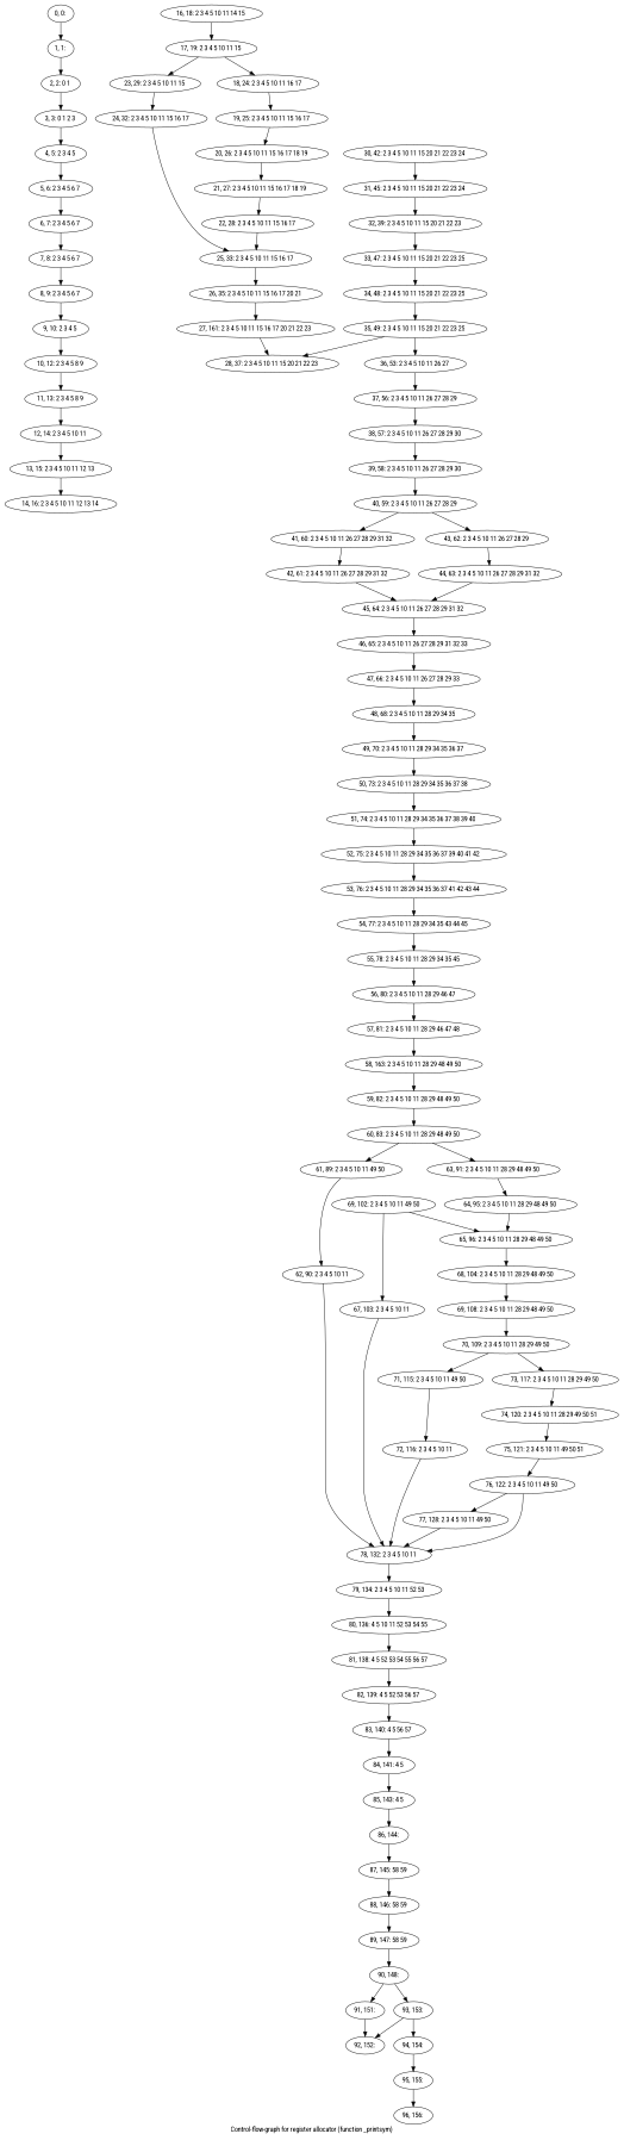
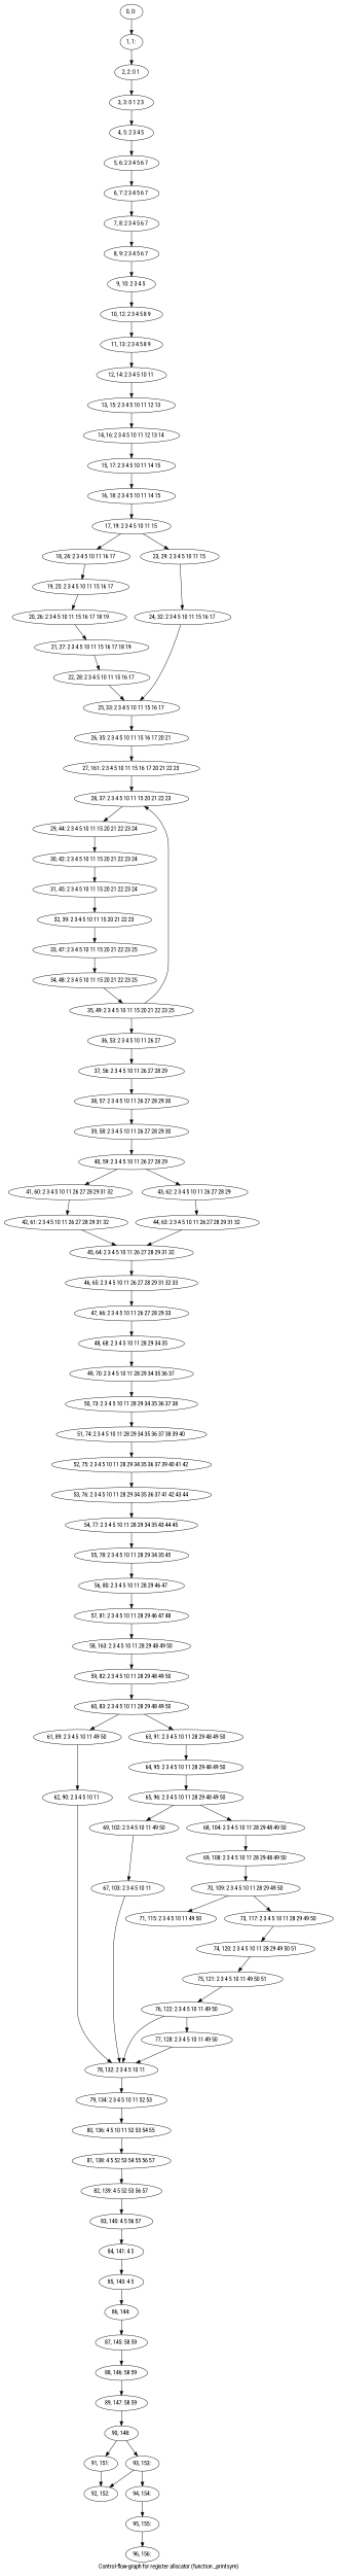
  digraph {
    fontname="Roboto Condensed"
    label="Control-flow-graph for register allocator (function _printsym)"
    node [fontname="Roboto Condensed"]
    edge [fontname="Roboto Condensed"]
    n1 [label="0, 0: "]
    n2 [label="1, 1: "]
    n3 [label="2, 2: 0 1 "]
    n4 [label="3, 3: 0 1 2 3 "]
    n5 [label="4, 5: 2 3 4 5 "]
    n6 [label="5, 6: 2 3 4 5 6 7 "]
    n7 [label="6, 7: 2 3 4 5 6 7 "]
    n8 [label="7, 8: 2 3 4 5 6 7 "]
    n9 [label="8, 9: 2 3 4 5 6 7 "]
    n10 [label="9, 10: 2 3 4 5 "]
    n11 [label="10, 12: 2 3 4 5 8 9 "]
    n12 [label="11, 13: 2 3 4 5 8 9 "]
    n13 [label="12, 14: 2 3 4 5 10 11 "]
    n14 [label="13, 15: 2 3 4 5 10 11 12 13 "]
    n15 [label="14, 16: 2 3 4 5 10 11 12 13 14 "]
+   n16 [label="15, 17: 2 3 4 5 10 11 14 15 "]
    n17 [label="16, 18: 2 3 4 5 10 11 14 15 "]
    n18 [label="17, 19: 2 3 4 5 10 11 15 "]
    n19 [label="18, 24: 2 3 4 5 10 11 16 17 "]
    n20 [label="23, 29: 2 3 4 5 10 11 15 "]
    n21 [label="19, 25: 2 3 4 5 10 11 15 16 17 "]
    n22 [label="24, 32: 2 3 4 5 10 11 15 16 17 "]
    n23 [label="20, 26: 2 3 4 5 10 11 15 16 17 18 19 "]
    n24 [label="21, 27: 2 3 4 5 10 11 15 16 17 18 19 "]
    n25 [label="22, 28: 2 3 4 5 10 11 15 16 17 "]
    n26 [label="25, 33: 2 3 4 5 10 11 15 16 17 "]
    n27 [label="26, 35: 2 3 4 5 10 11 15 16 17 20 21 "]
    n28 [label="27, 161: 2 3 4 5 10 11 15 16 17 20 21 22 23 "]
    n29 [label="28, 37: 2 3 4 5 10 11 15 20 21 22 23 "]
+   n30 [label="29, 44: 2 3 4 5 10 11 15 20 21 22 23 24 "]
    n31 [label="30, 42: 2 3 4 5 10 11 15 20 21 22 23 24 "]
    n32 [label="31, 45: 2 3 4 5 10 11 15 20 21 22 23 24 "]
    n33 [label="32, 39: 2 3 4 5 10 11 15 20 21 22 23 "]
    n34 [label="33, 47: 2 3 4 5 10 11 15 20 21 22 23 25 "]
    n35 [label="34, 48: 2 3 4 5 10 11 15 20 21 22 23 25 "]
    n36 [label="35, 49: 2 3 4 5 10 11 15 20 21 22 23 25 "]
    n37 [label="36, 53: 2 3 4 5 10 11 26 27 "]
    n38 [label="37, 56: 2 3 4 5 10 11 26 27 28 29 "]
    n39 [label="38, 57: 2 3 4 5 10 11 26 27 28 29 30 "]
    n40 [label="39, 58: 2 3 4 5 10 11 26 27 28 29 30 "]
    n41 [label="40, 59: 2 3 4 5 10 11 26 27 28 29 "]
    n42 [label="41, 60: 2 3 4 5 10 11 26 27 28 29 31 32 "]
    n43 [label="43, 62: 2 3 4 5 10 11 26 27 28 29 "]
    n44 [label="42, 61: 2 3 4 5 10 11 26 27 28 29 31 32 "]
    n45 [label="44, 63: 2 3 4 5 10 11 26 27 28 29 31 32 "]
    n46 [label="45, 64: 2 3 4 5 10 11 26 27 28 29 31 32 "]
    n47 [label="46, 65: 2 3 4 5 10 11 26 27 28 29 31 32 33 "]
    n48 [label="47, 66: 2 3 4 5 10 11 26 27 28 29 33 "]
    n49 [label="48, 68: 2 3 4 5 10 11 28 29 34 35 "]
    n50 [label="49, 70: 2 3 4 5 10 11 28 29 34 35 36 37 "]
    n51 [label="50, 73: 2 3 4 5 10 11 28 29 34 35 36 37 38 "]
    n52 [label="51, 74: 2 3 4 5 10 11 28 29 34 35 36 37 38 39 40 "]
    n53 [label="52, 75: 2 3 4 5 10 11 28 29 34 35 36 37 39 40 41 42 "]
    n54 [label="53, 76: 2 3 4 5 10 11 28 29 34 35 36 37 41 42 43 44 "]
    n55 [label="54, 77: 2 3 4 5 10 11 28 29 34 35 43 44 45 "]
    n56 [label="55, 78: 2 3 4 5 10 11 28 29 34 35 45 "]
    n57 [label="56, 80: 2 3 4 5 10 11 28 29 46 47 "]
    n58 [label="57, 81: 2 3 4 5 10 11 28 29 46 47 48 "]
    n59 [label="58, 163: 2 3 4 5 10 11 28 29 48 49 50 "]
    n60 [label="59, 82: 2 3 4 5 10 11 28 29 48 49 50 "]
    n61 [label="60, 83: 2 3 4 5 10 11 28 29 48 49 50 "]
    n62 [label="61, 89: 2 3 4 5 10 11 49 50 "]
    n63 [label="63, 91: 2 3 4 5 10 11 28 29 48 49 50 "]
    n64 [label="62, 90: 2 3 4 5 10 11 "]
    n65 [label="64, 95: 2 3 4 5 10 11 28 29 48 49 50 "]
    n66 [label="78, 132: 2 3 4 5 10 11 "]
    n67 [label="79, 134: 2 3 4 5 10 11 52 53 "]
    n68 [label="65, 96: 2 3 4 5 10 11 28 29 48 49 50 "]
    n69 [label="69, 102: 2 3 4 5 10 11 49 50"]
    n70 [label="68, 104: 2 3 4 5 10 11 28 29 48 49 50 "]
    n71 [label="67, 103: 2 3 4 5 10 11 "]
    n72 [label="69, 108: 2 3 4 5 10 11 28 29 48 49 50 "]
    n73 [label="70, 109: 2 3 4 5 10 11 28 29 49 50 "]
    n74 [label="71, 115: 2 3 4 5 10 11 49 50 "]
    n75 [label="73, 117: 2 3 4 5 10 11 28 29 49 50 "]
-   n76 [label="72, 116: 2 3 4 5 10 11 "]
    n77 [label="74, 120: 2 3 4 5 10 11 28 29 49 50 51 "]
    n78 [label="75, 121: 2 3 4 5 10 11 49 50 51 "]
    n79 [label="76, 122: 2 3 4 5 10 11 49 50 "]
    n80 [label="77, 128: 2 3 4 5 10 11 49 50 "]
    n81 [label="80, 136: 4 5 10 11 52 53 54 55 "]
    n82 [label="81, 138: 4 5 52 53 54 55 56 57 "]
    n83 [label="82, 139: 4 5 52 53 56 57 "]
    n84 [label="83, 140: 4 5 56 57 "]
    n85 [label="84, 141: 4 5 "]
    n86 [label="85, 143: 4 5 "]
    n87 [label="86, 144: "]
    n88 [label="87, 145: 58 59 "]
    n89 [label="88, 146: 58 59 "]
    n90 [label="89, 147: 58 59 "]
    n91 [label="90, 148: "]
    n92 [label="91, 151: "]
    n93 [label="93, 153: "]
    n94 [label="92, 152: "]
    n95 [label="94, 154: "]
    n96 [label="95, 155: "]
    n97 [label="96, 156: "]
    n1 -> n2
    n2 -> n3
    n3 -> n4
    n4 -> n5
    n5 -> n6
    n6 -> n7
    n7 -> n8
    n8 -> n9
    n9 -> n10
    n10 -> n11
    n11 -> n12
    n12 -> n13
    n13 -> n14
    n14 -> n15
+   n15 -> n16
+   n16 -> n17
    n17 -> n18
    n18 -> n19
    n18 -> n20
    n19 -> n21
    n20 -> n22
    n21 -> n23
    n22 -> n26
    n23 -> n24
    n24 -> n25
    n25 -> n26
    n26 -> n27
    n27 -> n28
    n28 -> n29
+   n29 -> n30
+   n30 -> n31
    n31 -> n32
    n32 -> n33
    n33 -> n34
    n34 -> n35
    n35 -> n36
    n36 -> n29
    n36 -> n37
    n37 -> n38
    n38 -> n39
    n39 -> n40
    n40 -> n41
    n41 -> n42
    n41 -> n43
    n42 -> n44
    n43 -> n45
    n44 -> n46
    n45 -> n46
    n46 -> n47
    n47 -> n48
    n48 -> n49
    n49 -> n50
    n50 -> n51
    n51 -> n52
    n52 -> n53
    n53 -> n54
    n54 -> n55
    n55 -> n56
    n56 -> n57
    n57 -> n58
    n58 -> n59
    n59 -> n60
    n60 -> n61
    n61 -> n62
    n61 -> n63
    n62 -> n64
    n63 -> n65
    n64 -> n66
    n65 -> n68
    n66 -> n67
    n67 -> n81
-   n69 -> n68
+   n68 -> n69
    n68 -> n70
    n69 -> n71
    n70 -> n72
    n71 -> n66
    n72 -> n73
    n73 -> n74
    n73 -> n75
-   n74 -> n76
    n75 -> n77
-   n76 -> n66
    n77 -> n78
    n78 -> n79
    n79 -> n66
    n79 -> n80
    n80 -> n66
    n81 -> n82
    n82 -> n83
    n83 -> n84
    n84 -> n85
    n85 -> n86
    n86 -> n87
    n87 -> n88
    n88 -> n89
    n89 -> n90
    n90 -> n91
    n91 -> n92
    n91 -> n93
    n92 -> n94
    n93 -> n94
    n93 -> n95
    n95 -> n96
    n96 -> n97
  }
